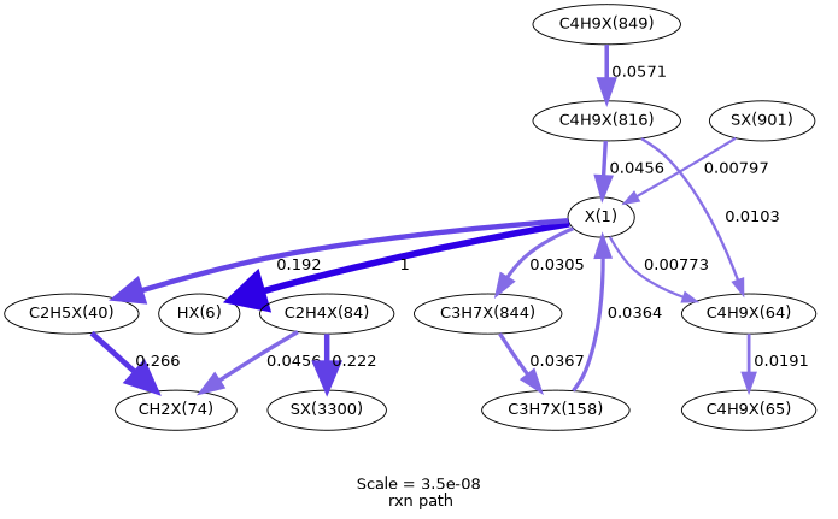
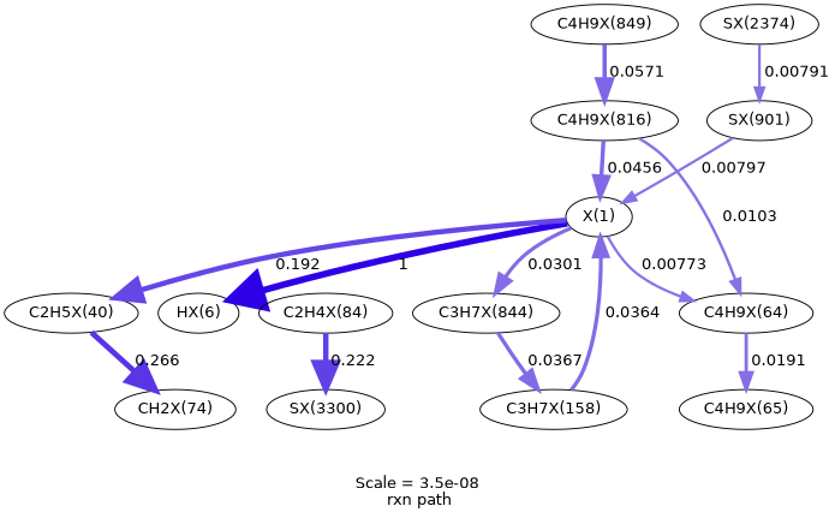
  digraph {
    fontname=Helvetica
    label="Scale = 3.5e-08\l rxn path"
    node [fontname=Helvetica]
    edge [arrowsize=1.75 color="0.7, 0.508, 0.9" fontname=Helvetica style="setlinewidth(3.5)"]
    n1 [label="X(1)"]
    n2 [label="HX(6)"]
    n3 [label="C2H5X(40)"]
    n4 [label="C4H9X(64)"]
    n5 [label="C3H7X(844)"]
    n6 [label="CH2X(74)"]
    n7 [label="C4H9X(65)"]
    n8 [label="C3H7X(158)"]
    n9 [label="C4H9X(816)"]
    n10 [label="SX(901)"]
    n11 [label="C2H4X(84)"]
    n12 [label="SX(3300)"]
    n13 [label="C4H9X(849)"]
+   n14 [label="SX(2374)"]
    n1 -> n2 [arrowsize=3 color="0.7, 1.5, 0.9" label=" 1" style="setlinewidth(6)"]
    n1 -> n3 [arrowsize=2.38 color="0.7, 0.692, 0.9" label=" 0.192" style="setlinewidth(4.75)"]
    n1 -> n4 [arrowsize=1.16 label=" 0.00773" style="setlinewidth(2.33)"]
-   n1 -> n5 [arrowsize=1.68 color="0.7, 0.53, 0.9" label=" 0.0305" style="setlinewidth(3.36)"]
+   n1 -> n5 [arrowsize=1.68 color="0.7, 0.53, 0.9" label=" 0.0301" style="setlinewidth(3.36)"]
    n3 -> n6 [arrowsize=2.5 color="0.7, 0.766, 0.9" label=" 0.266" style="setlinewidth(5)"]
    n4 -> n7 [arrowsize=1.51 color="0.7, 0.519, 0.9" label=" 0.0191" style="setlinewidth(3.01)"]
    n5 -> n8 [color="0.7, 0.537, 0.9" label=" 0.0367"]
    n8 -> n1 [color="0.7, 0.536, 0.9" label=" 0.0364"]
    n9 -> n1 [arrowsize=1.84 color="0.7, 0.547, 0.9" label=" 0.0456" style="setlinewidth(3.69)"]
    n9 -> n4 [arrowsize=1.27 color="0.7, 0.51, 0.9" label=" 0.0103" style="setlinewidth(2.54)"]
    n10 -> n1 [arrowsize=1.18 label=" 0.00797" style="setlinewidth(2.35)"]
-   n11 -> n6 [arrowsize=1.83 color="0.7, 0.546, 0.9" label=" 0.0456" style="setlinewidth(3.67)"]
    n11 -> n12 [arrowsize=2.43 color="0.7, 0.722, 0.9" label=" 0.222" style="setlinewidth(4.86)"]
    n13 -> n9 [arrowsize=1.92 color="0.7, 0.557, 0.9" label=" 0.0571" style="setlinewidth(3.84)"]
+   n14 -> n10 [arrowsize=1.17 label=" 0.00791" style="setlinewidth(2.35)"]
  }
